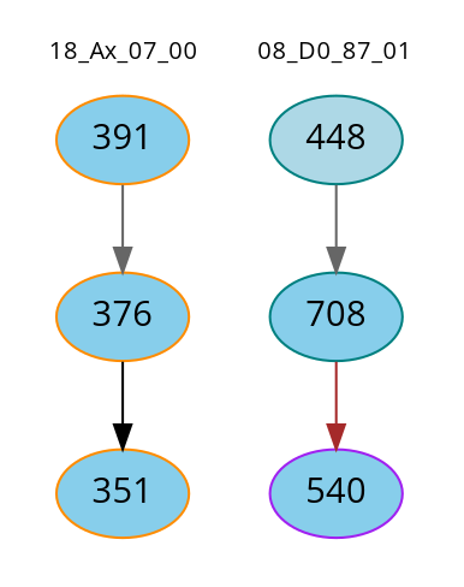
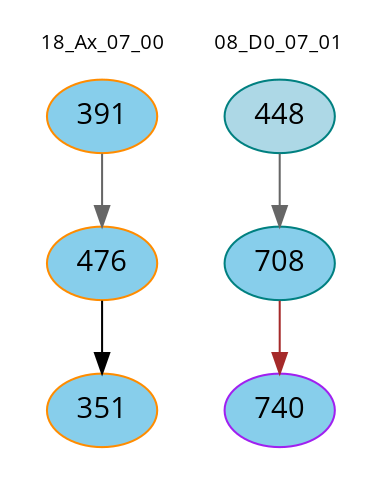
  digraph {
    fontname="Open Sans"
    node [color=darkorange fillcolor=skyblue fontname="Open Sans" style=filled]
    edge [color=gray40 fontname="Open Sans"]
    n1 [label=391]
-   n2 [label=376]
+   n2 [label=476]
    n3 [label=351]
    n4 [color=teal fillcolor=lightblue label=448]
    n5 [color=teal label=708]
-   n6 [color=purple label=540]
+   n6 [color=purple label=740]
    subgraph cluster_1 {
      color=white
      fontsize=10
      label="18_Ax_07_00"
      n1
      n2
      n3
    }
    subgraph cluster_2 {
      color=white
      fontsize=10
-     label="08_D0_87_01"
+     label="08_D0_07_01"
      n4
      n5
      n6
    }
    n1 -> n2
    n2 -> n3 [color=black]
    n4 -> n5
    n5 -> n6 [color=brown]
  }
